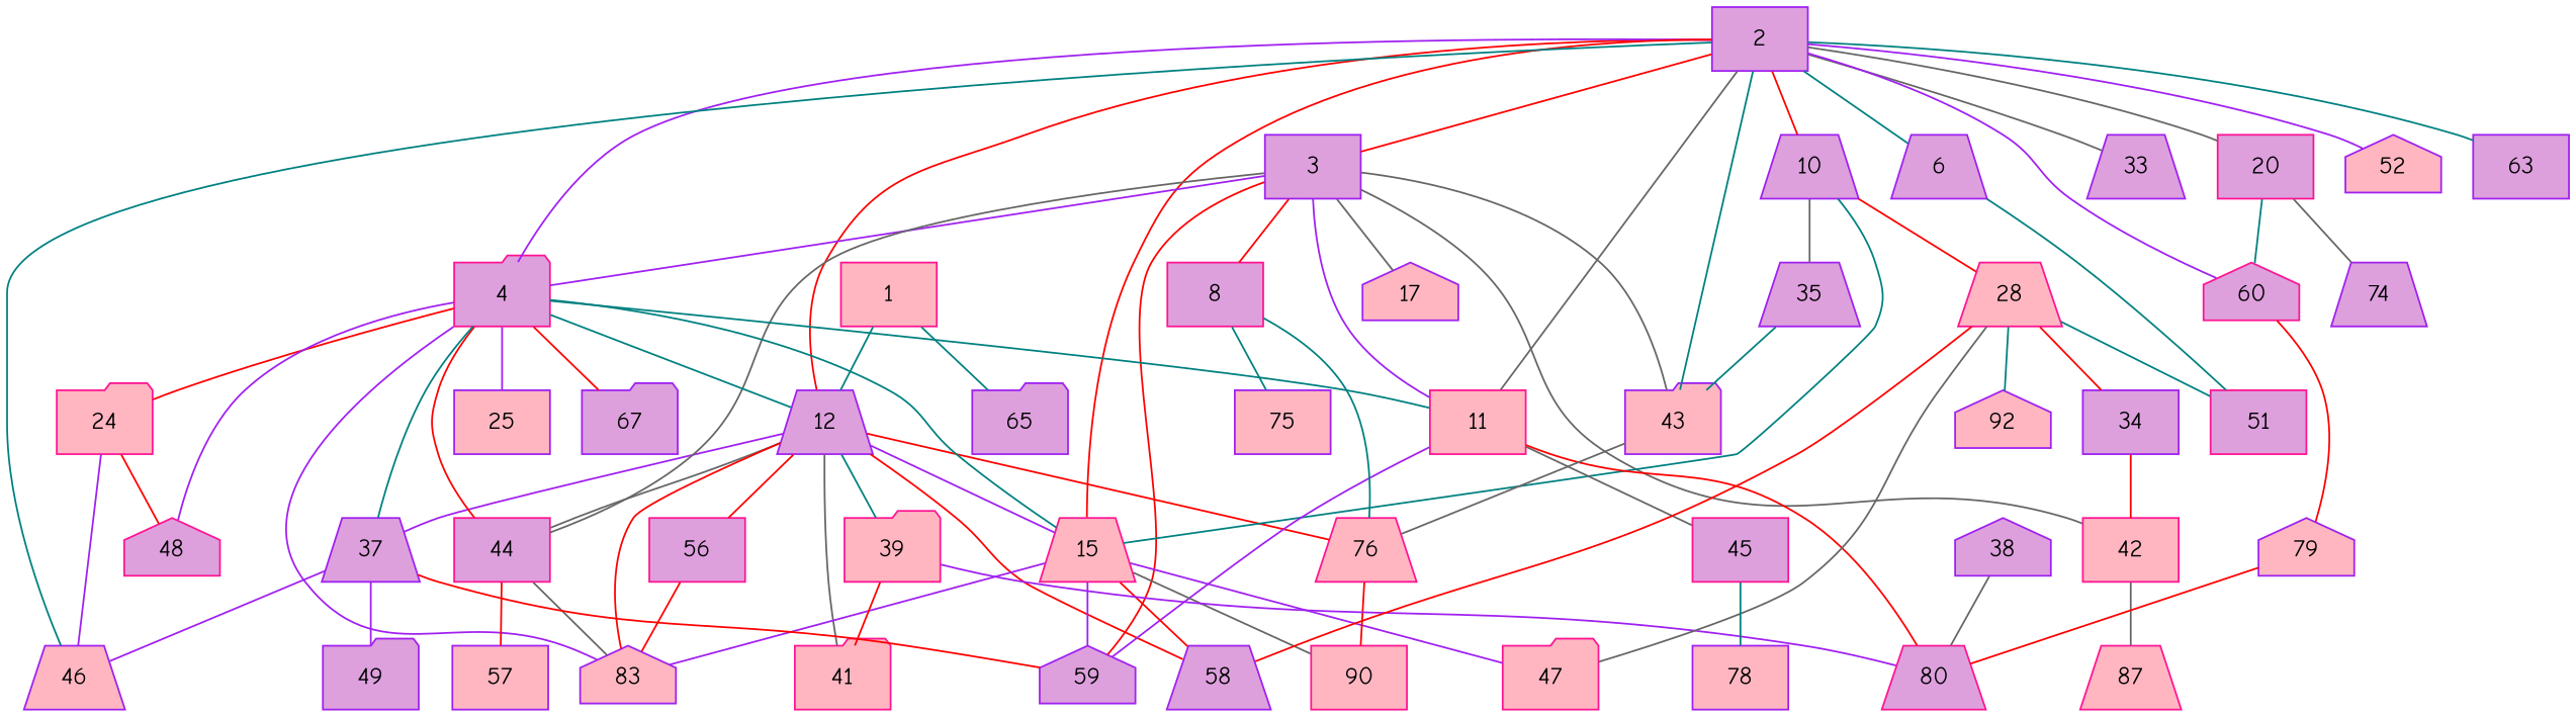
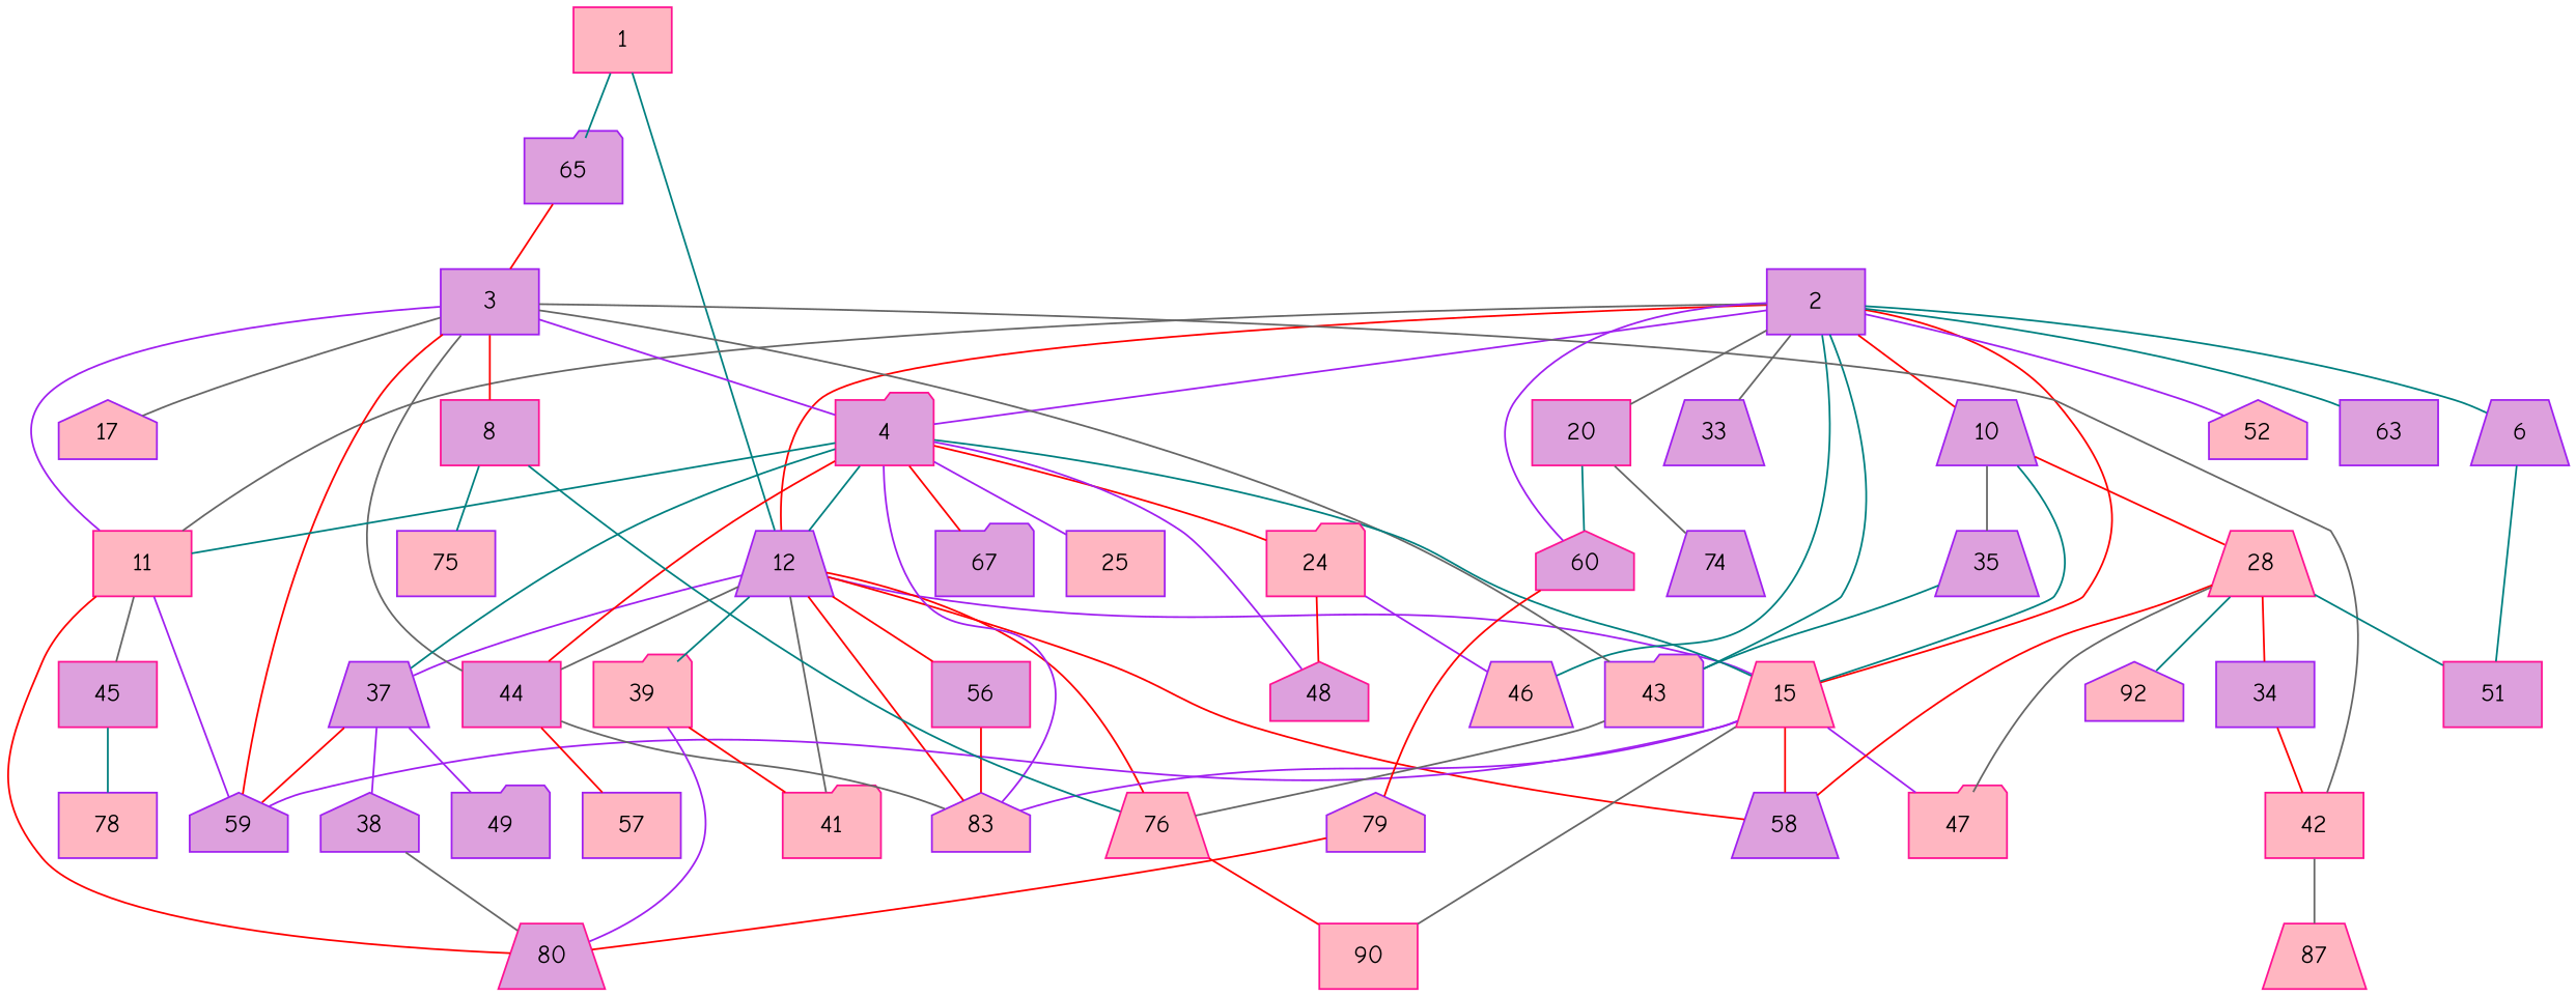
  graph {
    fontname="Comic Neue"
    node [color=purple fillcolor=plum fontname="Comic Neue" shape=box style=filled]
    edge [color=red fontname="Comic Neue"]
    1 [color=deeppink fillcolor=lightpink super="+70"]
    12 [shape=trapezium super="+13+50+16+69"]
    65 [shape=folder]
    2 [super="+5"]
    3 [super="+54+99+21+7"]
    4 [color=deeppink shape=folder super="+14+94+22+40+23"]
    6 [shape=trapezium]
    10 [shape=trapezium]
    11 [color=deeppink fillcolor=lightpink super="+18+98"]
    15 [color=deeppink fillcolor=lightpink shape=trapezium super="+24+93"]
    20 [color=deeppink super="+35"]
    33 [shape=trapezium]
    43 [fillcolor=lightpink shape=folder super="+95+88"]
    46 [fillcolor=lightpink shape=trapezium]
    52 [fillcolor=lightpink shape=house]
    63
    44 [color=deeppink super="+73"]
    37 [shape=trapezium]
    83 [fillcolor=lightpink shape=house super="+89"]
    76 [color=deeppink fillcolor=lightpink shape=trapezium super="+102"]
    39 [color=deeppink fillcolor=lightpink shape=folder]
    41 [color=deeppink fillcolor=lightpink shape=folder]
    56 [color=deeppink]
    58 [shape=trapezium super="+71"]
    8 [color=deeppink super="+64+84+82"]
    17 [fillcolor=lightpink shape=house]
    42 [color=deeppink fillcolor=lightpink]
    59 [shape=house super="+62"]
    25 [fillcolor=lightpink]
    n30 [color=deeppink fillcolor=lightpink label=24 shape=folder super="+85"]
    48 [color=deeppink shape=house]
    67 [shape=folder]
    51 [color=deeppink]
    28 [color=deeppink fillcolor=lightpink shape=trapezium super="+32"]
    n35 [label=35 shape=trapezium]
    45 [color=deeppink]
    80 [color=deeppink shape=trapezium super="+97"]
    47 [color=deeppink fillcolor=lightpink shape=folder]
    90 [color=deeppink fillcolor=lightpink super="+96"]
    60 [color=deeppink shape=house]
    74 [shape=trapezium]
    75 [fillcolor=lightpink]
    87 [color=deeppink fillcolor=lightpink shape=trapezium]
    57 [fillcolor=lightpink]
    38 [shape=house]
    49 [shape=folder]
    34 [super="+77+55"]
    92 [fillcolor=lightpink shape=house]
    78 [fillcolor=lightpink]
    79 [fillcolor=lightpink shape=house]
    1 -- 12 [color=teal]
    1 -- 65 [color=teal]
    12 -- 15 [color=purple]
    12 -- 44 [color=gray40]
    12 -- 37 [color=purple]
    12 -- 83
    12 -- 76
    12 -- 39 [color=teal weight=2]
    12 -- 41 [color=gray40]
    12 -- 56
    12 -- 58
    2 -- 12
-   2 -- 3
+   65 -- 3
    2 -- 4 [color=purple]
    2 -- 6 [color=teal]
    2 -- 10
    2 -- 11 [color=gray40]
    2 -- 15
    2 -- 20 [color=gray40]
    2 -- 33 [color=gray40]
    2 -- 43 [color=teal]
    2 -- 46 [color=teal]
    2 -- 52 [color=purple]
    2 -- 63 [color=teal]
    3 -- 4 [color=purple]
    3 -- 11 [color=purple]
    3 -- 43 [color=gray40]
    3 -- 44 [color=gray40]
    3 -- 8
    3 -- 17 [color=gray40]
    3 -- 42 [color=gray40]
    3 -- 59
    4 -- 12 [color=teal]
    4 -- 11 [color=teal]
    4 -- 15 [color=teal]
    4 -- 44 [weight=2]
    4 -- 37 [color=teal]
    4 -- 83 [color=purple]
    4 -- 25 [color=purple]
    4 -- n30
    4 -- 48 [color=purple]
    4 -- 67
    6 -- 51 [color=teal]
    10 -- 15 [color=teal]
    10 -- 28
    10 -- n35 [color=gray40]
    11 -- 59 [color=purple]
    11 -- 45 [color=gray40]
    11 -- 80
    15 -- 83 [color=purple]
    15 -- 58
    15 -- 59 [color=purple weight=2]
    15 -- 47 [color=purple]
    15 -- 90 [color=gray40]
    20 -- 60 [color=teal]
    20 -- 74 [color=gray40]
    43 -- 76 [color=gray40]
    44 -- 83 [color=gray40]
    44 -- 57
    37 -- 59
-   37 -- 46 [color=purple]
+   37 -- 38 [color=purple]
    37 -- 49 [color=purple]
    76 -- 90
    39 -- 41
    39 -- 80 [color=purple]
    56 -- 83
    8 -- 76 [color=teal]
    8 -- 75 [color=teal]
    42 -- 87 [color=gray40]
    n30 -- 46 [color=purple]
    n30 -- 48
    28 -- 58
    28 -- 51 [color=teal]
    28 -- 47 [color=gray40]
    28 -- 34
    28 -- 92 [color=teal]
    n35 -- 43 [color=teal]
    45 -- 78 [color=teal]
    60 -- 2 [color=purple]
    60 -- 79
    38 -- 80 [color=gray40]
    34 -- 42
    79 -- 80
  }
